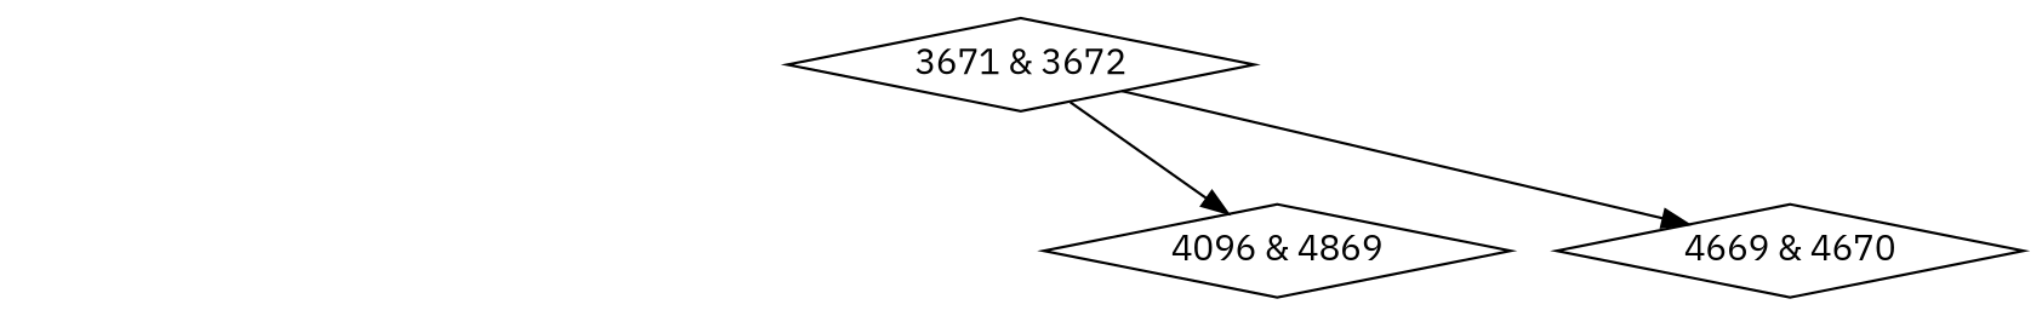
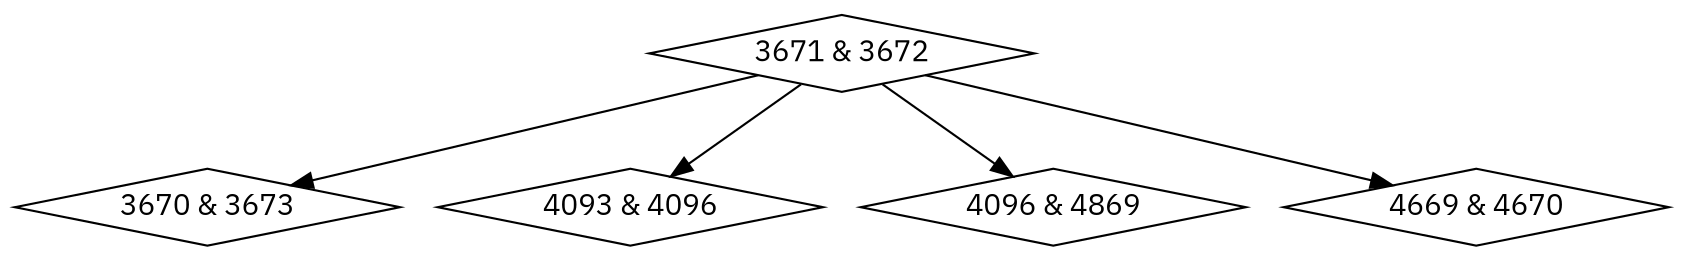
  digraph {
    fontname="IBM Plex Sans"
    node [fontname="IBM Plex Sans" shape=diamond]
    edge [fontname="IBM Plex Sans"]
+   n1 [label="3670 & 3673"]
    n2 [label="3671 & 3672"]
+   n3 [label="4093 & 4096"]
    n4 [label="4096 & 4869"]
    n5 [label="4669 & 4670"]
+   n2 -> n1
+   n2 -> n3
    n2 -> n4
    n2 -> n5
  }
